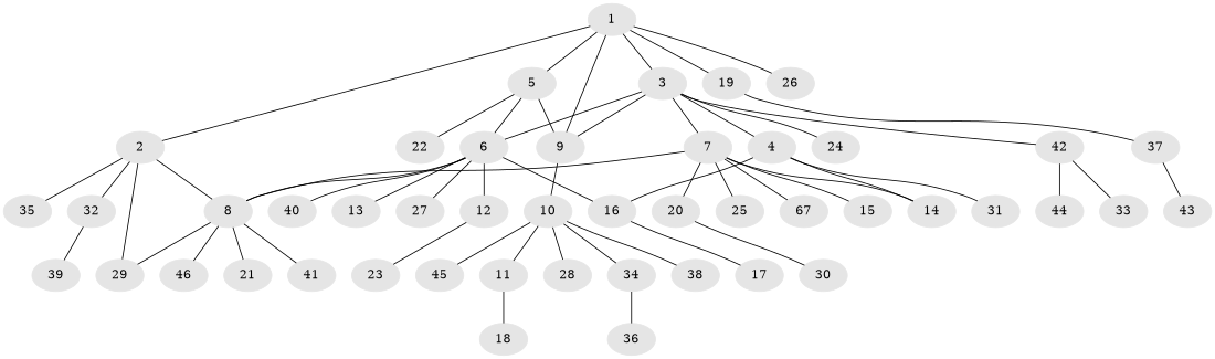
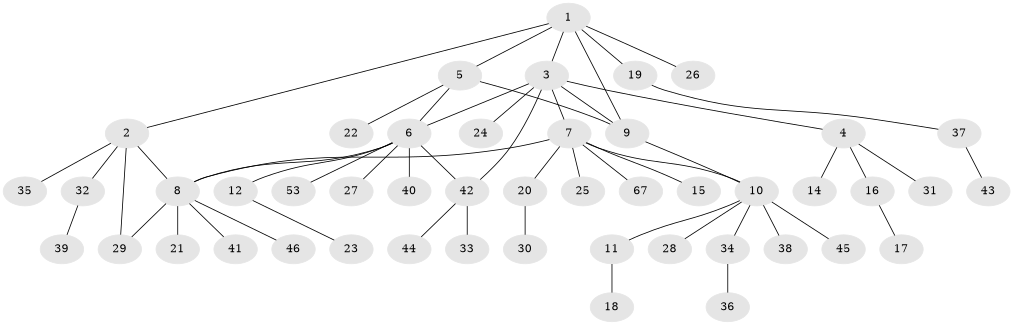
  graph {
    fontname="DejaVu Serif"
    node [color=gray90 fontname="DejaVu Serif" style=filled]
    edge [fontname="DejaVu Serif"]
    1
    2
    3
    5
    9
    19
    26
    8
    29
    32
    35
    4
    6
    7
    24
    42
    22
    10
    37
    21
    41
    46
    39
    14
    16
    31
    12
-   13
+   13 [label=53]
    27
    40
    15
    20
    25
    n34 [label=67]
    33
    44
    17
    23
    11
    28
    34
    38
    45
    30
    18
    36
    43
    1 -- 2
    1 -- 3
    1 -- 5
    1 -- 9
    1 -- 19
    1 -- 26
    2 -- 8
    2 -- 29
    2 -- 32
    2 -- 35
    3 -- 9
    3 -- 4
    3 -- 6
    3 -- 7
    3 -- 24
    3 -- 42
    5 -- 9
    5 -- 6
    5 -- 22
    9 -- 10
    19 -- 37
    8 -- 29
    8 -- 21
    8 -- 41
    8 -- 46
    32 -- 39
    4 -- 14
    4 -- 16
    4 -- 31
    6 -- 8
-   6 -- 16
+   6 -- 42
    6 -- 12
    6 -- 13
    6 -- 27
    6 -- 40
    7 -- 8
-   7 -- 14
+   7 -- 10
    7 -- 15
    7 -- 20
    7 -- 25
    7 -- n34
    42 -- 33
    42 -- 44
    10 -- 11
    10 -- 28
    10 -- 34
    10 -- 38
    10 -- 45
    37 -- 43
    16 -- 17
    12 -- 23
    20 -- 30
    11 -- 18
    34 -- 36
  }
